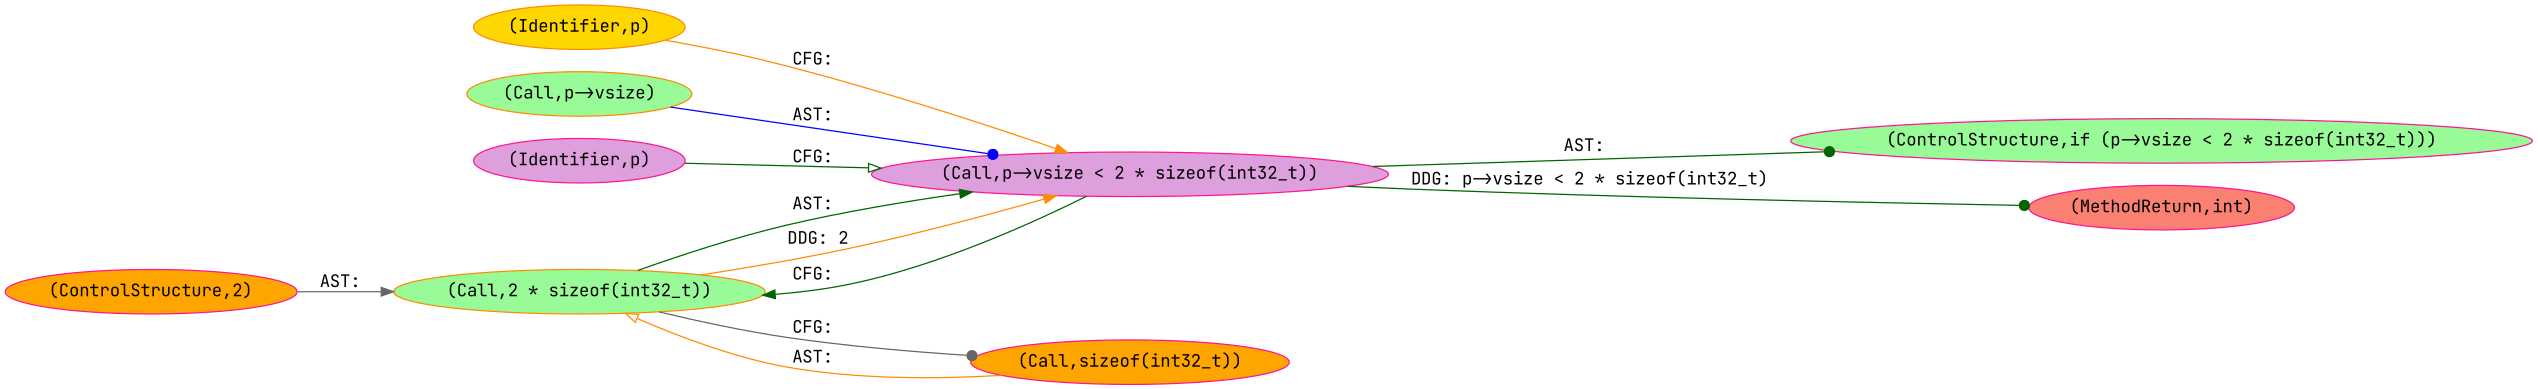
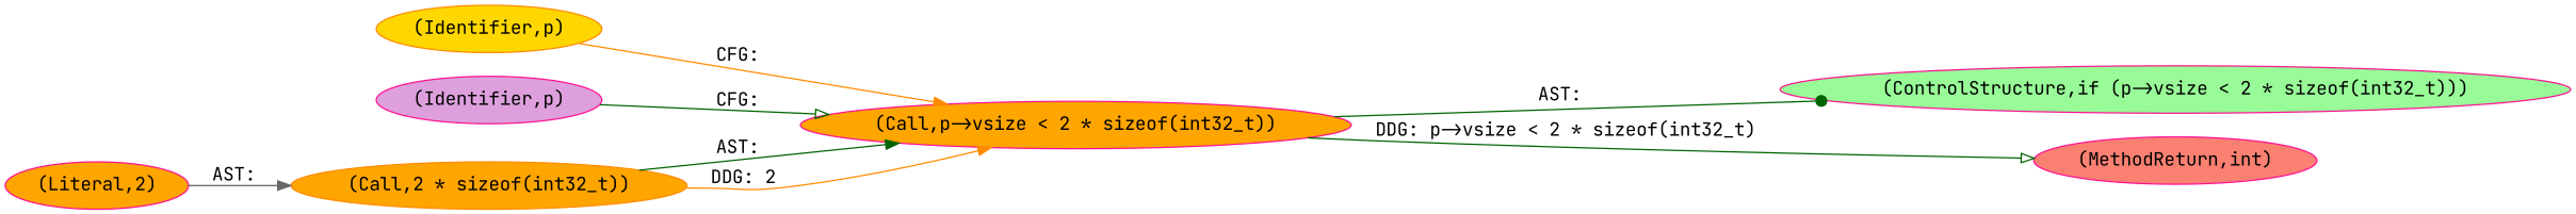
  digraph {
    fontname="JetBrains Mono"
    rankdir=LR
    node [color=deeppink fillcolor=palegreen fontname="JetBrains Mono" style=filled]
    edge [arrowhead=normal color=darkgreen fontname="JetBrains Mono"]
-   n1 [color=darkorange label="(Call,2 * sizeof(int32_t))"]
-   n2 [fillcolor=plum label="(Call,p->vsize < 2 * sizeof(int32_t))"]
-   n3 [fillcolor=orange label="(Call,sizeof(int32_t))"]
+   n1 [color=darkorange fillcolor=orange label="(Call,2 * sizeof(int32_t))"]
+   n2 [fillcolor=orange label="(Call,p->vsize < 2 * sizeof(int32_t))"]
    n4 [label="(ControlStructure,if (p->vsize < 2 * sizeof(int32_t)))"]
    n5 [fillcolor=salmon label="(MethodReturn,int)"]
    n6 [color=darkorange fillcolor=gold label="(Identifier,p)"]
-   n7 [color=darkorange label="(Call,p->vsize)"]
-   n8 [fillcolor=orange label="(ControlStructure,2)"]
+   n8 [fillcolor=orange label="(Literal,2)"]
    n9 [fillcolor=plum label="(Identifier,p)"]
    n1 -> n2 [label="AST: "]
    n1 -> n2 [color=darkorange label="DDG: 2"]
-   n1 -> n3 [arrowhead=dot color=gray40 label="CFG: "]
-   n2 -> n1 [label="CFG: "]
    n2 -> n4 [arrowhead=dot label="AST: "]
-   n2 -> n5 [arrowhead=dot label="DDG: p->vsize < 2 * sizeof(int32_t)"]
-   n3 -> n1 [arrowhead=onormal color=darkorange label="AST: "]
+   n2 -> n5 [arrowhead=onormal label="DDG: p->vsize < 2 * sizeof(int32_t)"]
    n6 -> n2 [color=darkorange label="CFG: "]
-   n7 -> n2 [arrowhead=dot color=blue label="AST: "]
    n8 -> n1 [color=gray40 label="AST: "]
    n9 -> n2 [arrowhead=onormal label="CFG: "]
  }
